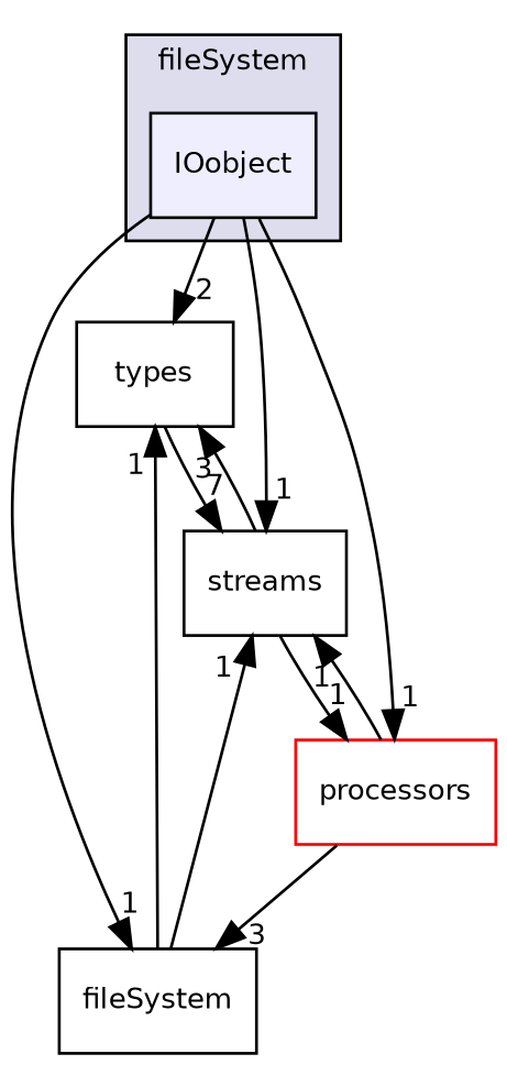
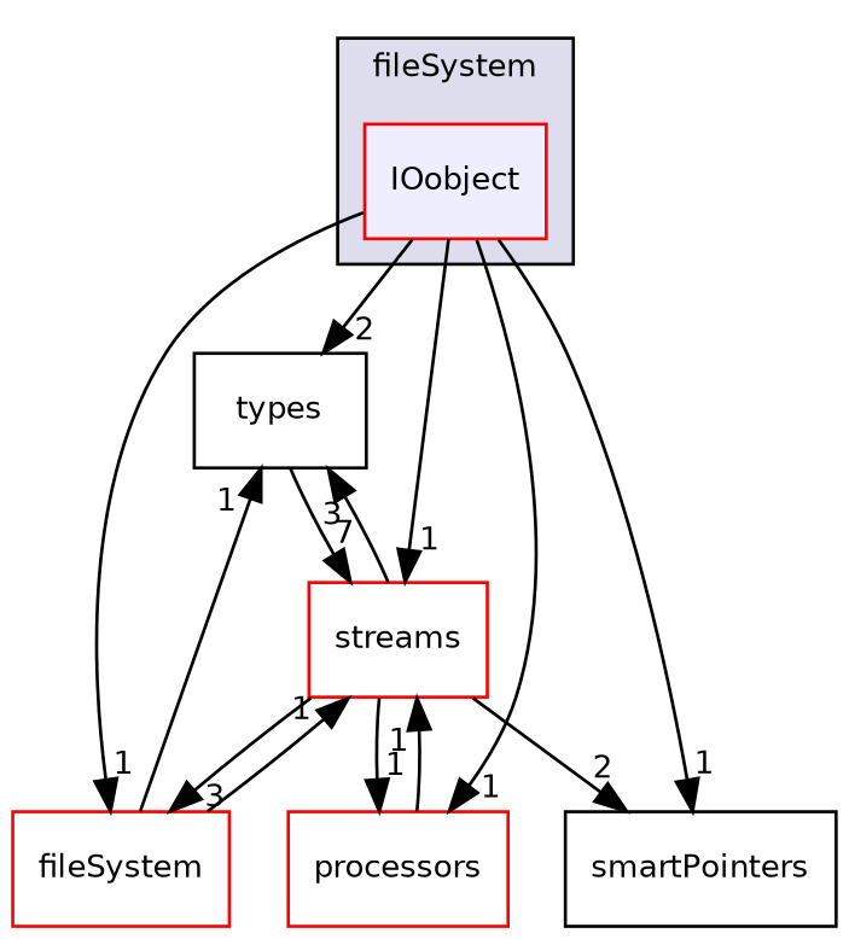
  digraph {
    compound=true
    node [fontname=Helvetica fontsize=10 shape=box]
    edge [headlabel=1 labeldistance=1.5 labelfontname=Helvetica labelfontsize=10]
-   n1 [fillcolor="#eeeeff" label=IOobject pencolor=black style=filled]
+   n1 [fillcolor="#eeeeff" label=IOobject pencolor=black style=filled color=red]
    n2 [color=black fillcolor=white label=types style=filled]
-   n3 [label=fileSystem]
-   n5 [color=black fillcolor=white label=streams style=filled]
+   n3 [label=fileSystem color=red]
+   n4 [label=smartPointers]
+   n5 [color=red fillcolor=white label=streams style=filled]
    n6 [color=red label=processors]
    subgraph cluster_1 {
      bgcolor="#ddddee"
      fontname=Helvetica
      fontsize=10
      label=fileSystem
      pencolor=black
      n1
    }
    n1 -> n2 [headlabel=2]
    n1 -> n3
+   n1 -> n4
    n1 -> n5
    n1 -> n6
    n2 -> n5 [headlabel=7]
    n3 -> n2
    n3 -> n5
    n5 -> n2 [headlabel=3]
-   n6 -> n3 [headlabel=3]
+   n5 -> n3 [headlabel=3]
+   n5 -> n4 [headlabel=2]
    n5 -> n6
    n6 -> n5
  }
